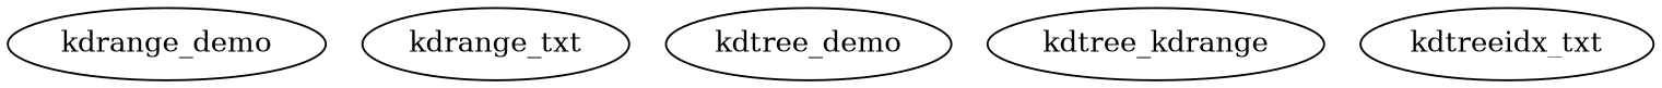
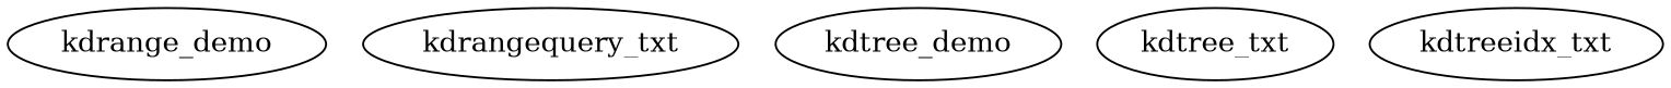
  digraph {
    kdrange_demo
-   kdrangequery_txt [label=kdrange_txt]
+   kdrangequery_txt
    kdtree_demo
-   kdtree_txt [label=kdtree_kdrange]
+   kdtree_txt
    kdtreeidx_txt
  }
